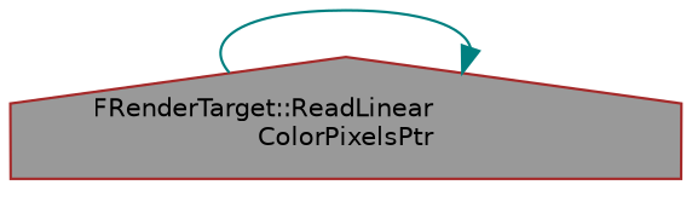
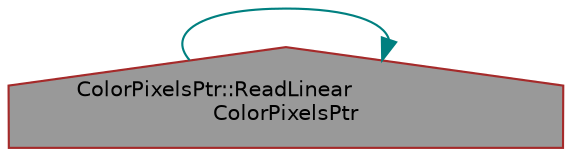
  digraph {
    rankdir=LR
-   n1 [color=brown fillcolor=grey60 fontcolor=black fontname=Helvetica fontsize=10 height=0.2 label="FRenderTarget::ReadLinear\lColorPixelsPtr" shape=house style=filled width=0.4]
+   n1 [color=brown fillcolor=grey60 fontcolor=black fontname=Helvetica fontsize=10 height=0.2 label="ColorPixelsPtr::ReadLinear\lColorPixelsPtr" shape=house style=filled width=0.4]
    n1 -> n1 [color=teal fontname=Helvetica fontsize=10 labelfontname=Helvetica labelfontsize=10 style=solid]
  }
